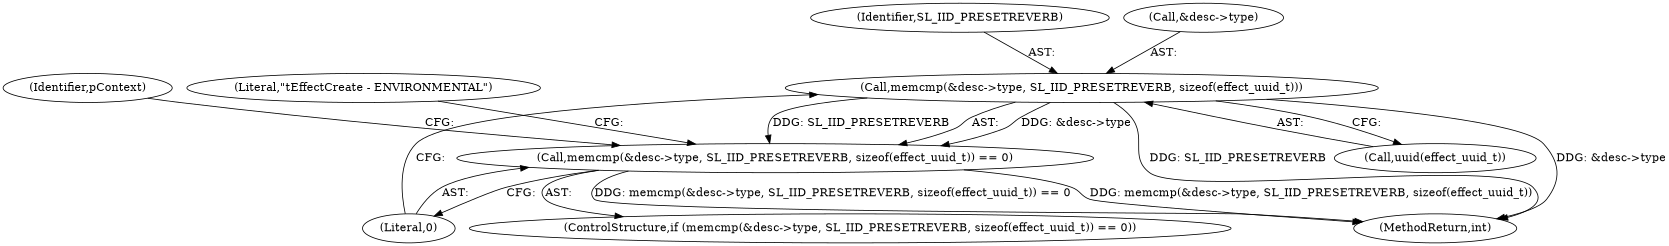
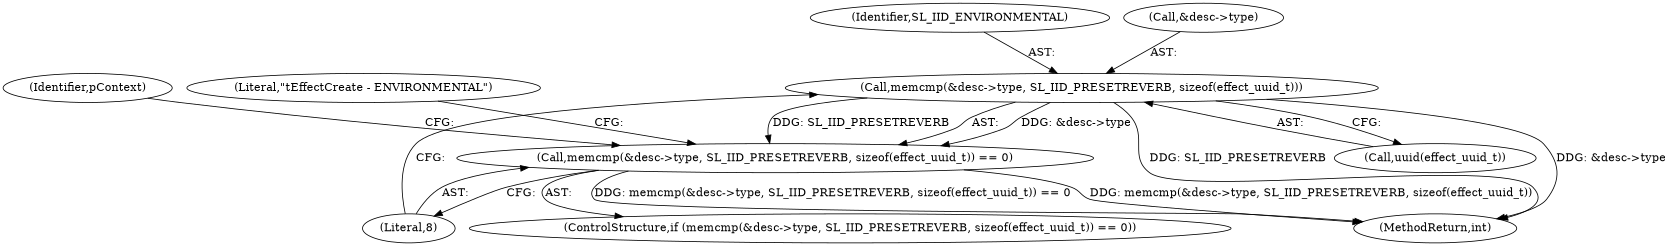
  digraph {
    n1 [label="(Call,memcmp(&desc->type, SL_IID_PRESETREVERB, sizeof(effect_uuid_t)))"]
    n2 [label="(Call,memcmp(&desc->type, SL_IID_PRESETREVERB, sizeof(effect_uuid_t)) == 0)"]
    n3 [label="(MethodReturn,int)"]
    n4 [label="(Call,uuid(effect_uuid_t))"]
    n5 [label="(ControlStructure,if (memcmp(&desc->type, SL_IID_PRESETREVERB, sizeof(effect_uuid_t)) == 0))"]
-   n6 [label="(Literal,0)"]
-   n7 [label="(Identifier,SL_IID_PRESETREVERB)"]
+   n6 [label="(Literal,8)"]
+   n7 [label="(Identifier,SL_IID_ENVIRONMENTAL)"]
    n8 [label="(Call,&desc->type)"]
    n9 [label="(Identifier,pContext)"]
    n10 [label="(Literal,\"\tEffectCreate - ENVIRONMENTAL\")"]
    n1 -> n2 [label="AST: "]
    n1 -> n2 [label="DDG: &desc->type"]
    n1 -> n2 [label="DDG: SL_IID_PRESETREVERB"]
    n1 -> n3 [label="DDG: SL_IID_PRESETREVERB"]
    n1 -> n3 [label="DDG: &desc->type"]
    n1 -> n4 [label="CFG: "]
    n2 -> n3 [label="DDG: memcmp(&desc->type, SL_IID_PRESETREVERB, sizeof(effect_uuid_t)) == 0"]
    n2 -> n3 [label="DDG: memcmp(&desc->type, SL_IID_PRESETREVERB, sizeof(effect_uuid_t))"]
    n2 -> n5 [label="AST: "]
    n2 -> n6 [label="CFG: "]
    n4 -> n1 [label="AST: "]
    n6 -> n1 [label="CFG: "]
    n6 -> n2 [label="AST: "]
    n7 -> n1 [label="AST: "]
    n8 -> n1 [label="AST: "]
    n9 -> n2 [label="CFG: "]
    n10 -> n2 [label="CFG: "]
  }
